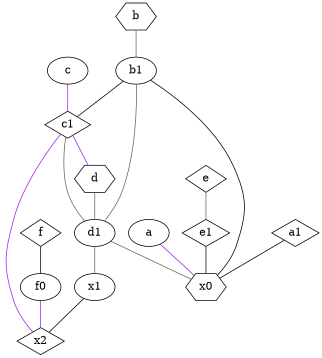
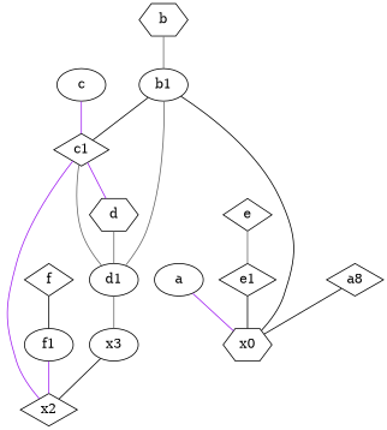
  graph {
    node [labelfontsize=50 shape=diamond]
    edge [color=gray40]
    x2
-   f1 [shape=ellipse label=f0]
-   x1 [shape=ellipse]
+   f1 [shape=ellipse]
+   x1 [shape=ellipse label=x3]
    e1
    x0 [shape=hexagon]
    b1 [shape=ellipse]
    d1 [shape=ellipse]
    c1
    d [shape=hexagon]
    c [shape=ellipse]
    f
-   a1
+   a1 [label=a8]
    e
    a [shape=ellipse]
    b [shape=hexagon]
    f1 -- x2 [color=purple]
    x1 -- x2 [color=black]
    e1 -- x0 [color=black]
    b1 -- x0 [color=black]
    b1 -- d1
    b1 -- c1 [color=black]
    d1 -- x1
-   d1 -- x0
    c1 -- x2 [color=purple]
    c1 -- d1
    c1 -- d [color=purple]
    d -- d1
    c -- c1 [color=purple]
    f -- f1 [color=black]
    a1 -- x0 [color=black]
    e -- e1
    a -- x0 [color=purple]
    b -- b1
  }
